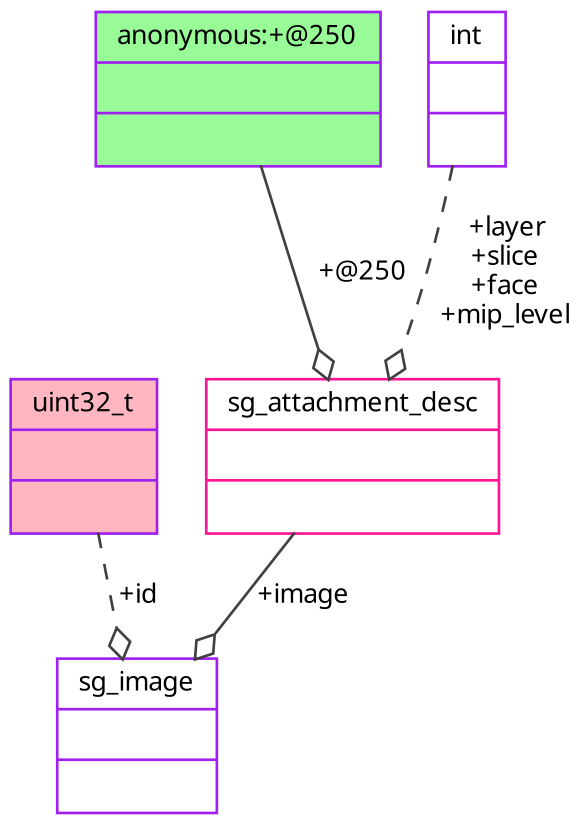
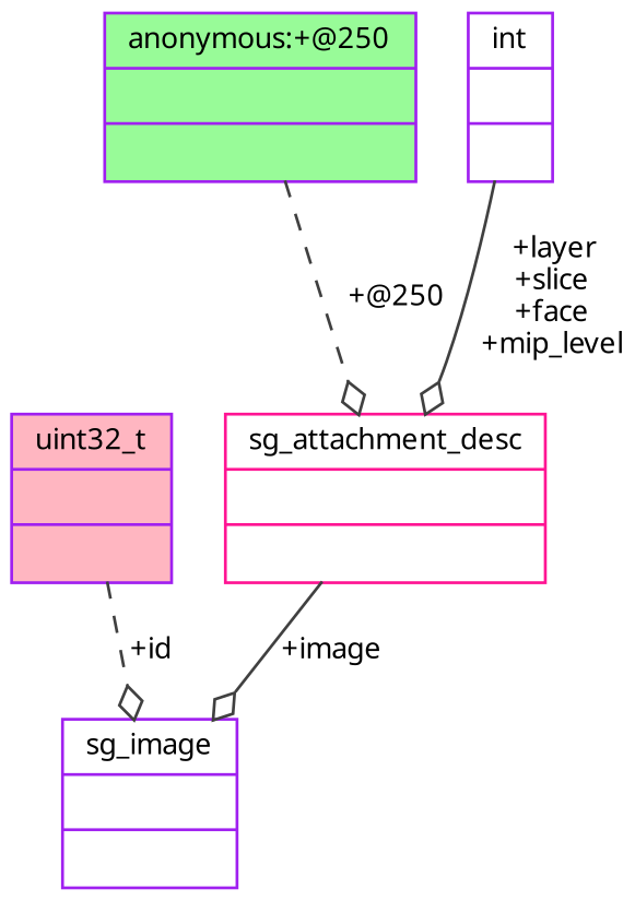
  digraph {
    fontname="Noto Sans"
    node [color=purple fillcolor=white fontname="Noto Sans" fontsize=10 shape=record style=filled]
    edge [arrowhead=odiamond color=grey25 fontname="Noto Sans" fontsize=10 labelfontname=Helvetica labelfontsize=10 style=solid]
    n1 [color=deeppink fontcolor=black height=0.2 label="{sg_attachment_desc\n||}" width=0.4]
    n2 [height=0.2 label="{sg_image\n||}" width=0.4]
    n3 [fillcolor=lightpink height=0.2 label="{uint32_t\n||}" width=0.4]
    n4 [fillcolor=palegreen height=0.2 label="{anonymous:+@250\n||}" width=0.4]
    n5 [height=0.2 label="{int\n||}" width=0.4]
    n1 -> n2 [label=" +image"]
    n3 -> n2 [label=" +id" style=dashed]
-   n4 -> n1 [label=" +@250"]
-   n5 -> n1 [label=" +layer\n+slice\n+face\n+mip_level" style=dashed]
+   n4 -> n1 [label=" +@250" style=dashed]
+   n5 -> n1 [label=" +layer\n+slice\n+face\n+mip_level"]
  }
